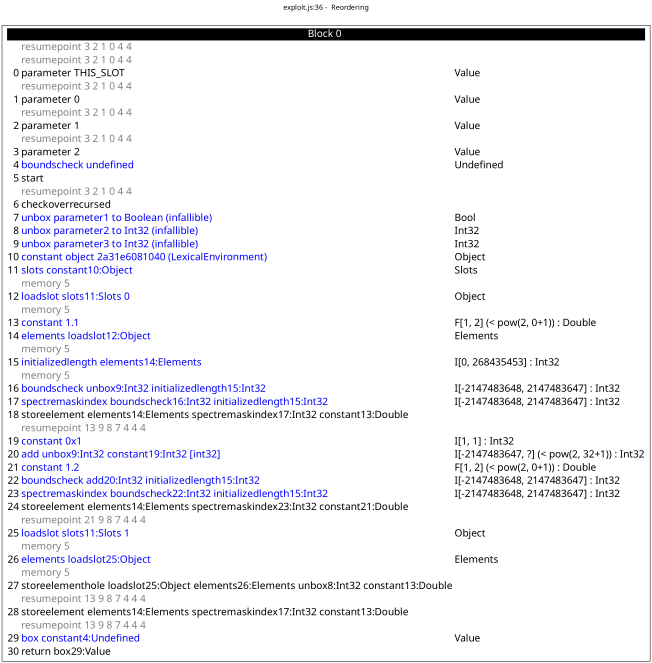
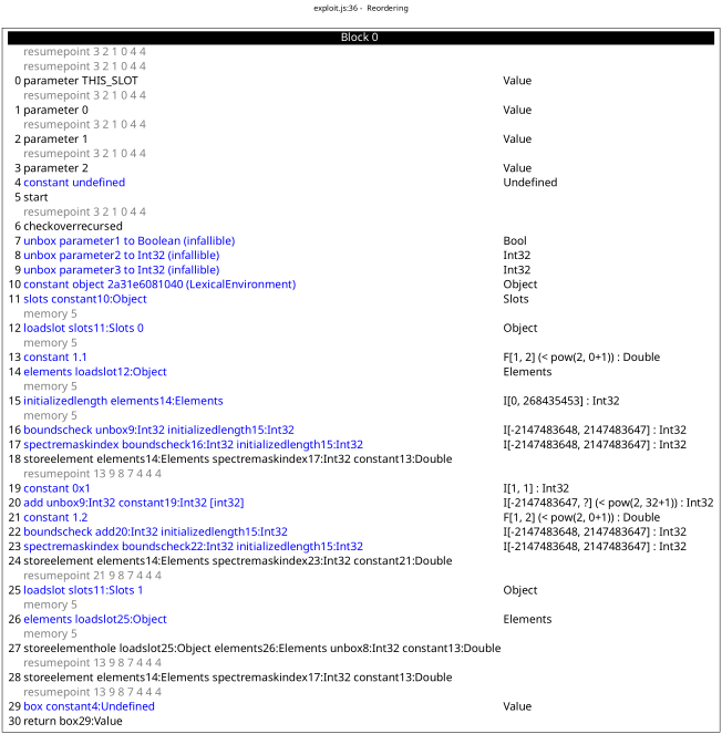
  digraph {
    label="exploit.js:36 -  Reordering"
    labelfontsize=30
    labelloc=t
    rankdir=TB
    splines=true
    fontname="Noto Sans"
-   n1 [fontname="Noto Sans" fontsize=20 label=<<table border="0" cellborder="0" cellpadding="1"><tr><td align="center" bgcolor="black" colspan="3"><font color="white">Block 0 </font></td></tr><tr><td align="left"></td><td align="left"><font color="grey50">resumepoint 3 2 1 0 4 4 </font></td><td></td></tr><tr><td align="left"></td><td align="left"><font color="grey50">resumepoint 3 2 1 0 4 4 </font></td><td></td></tr><tr><td align="right" port="i0">0</td><td align="left">parameter THIS_SLOT</td><td align="left">Value</td></tr><tr><td align="left"></td><td align="left"><font color="grey50">resumepoint 3 2 1 0 4 4 </font></td><td></td></tr><tr><td align="right" port="i1">1</td><td align="left">parameter 0</td><td align="left">Value</td></tr><tr><td align="left"></td><td align="left"><font color="grey50">resumepoint 3 2 1 0 4 4 </font></td><td></td></tr><tr><td align="right" port="i2">2</td><td align="left">parameter 1</td><td align="left">Value</td></tr><tr><td align="left"></td><td align="left"><font color="grey50">resumepoint 3 2 1 0 4 4 </font></td><td></td></tr><tr><td align="right" port="i3">3</td><td align="left">parameter 2</td><td align="left">Value</td></tr><tr><td align="right" port="i4">4</td><td align="left"><font color="blue">boundscheck undefined</font></td><td align="left">Undefined</td></tr><tr><td align="right" port="i5">5</td><td align="left">start</td></tr><tr><td align="left"></td><td align="left"><font color="grey50">resumepoint 3 2 1 0 4 4 </font></td><td></td></tr><tr><td align="right" port="i6">6</td><td align="left">checkoverrecursed</td></tr><tr><td align="right" port="i7">7</td><td align="left"><font color="blue">unbox parameter1 to Boolean (infallible)</font></td><td align="left">Bool</td></tr><tr><td align="right" port="i8">8</td><td align="left"><font color="blue">unbox parameter2 to Int32 (infallible)</font></td><td align="left">Int32</td></tr><tr><td align="right" port="i9">9</td><td align="left"><font color="blue">unbox parameter3 to Int32 (infallible)</font></td><td align="left">Int32</td></tr><tr><td align="right" port="i10">10</td><td align="left"><font color="blue">constant object 2a31e6081040 (LexicalEnvironment)</font></td><td align="left">Object</td></tr><tr><td align="right" port="i11">11</td><td align="left"><font color="blue">slots constant10:Object</font></td><td align="left">Slots</td></tr><tr><td align="left"></td><td align="left"><font color="grey50">memory 5 </font></td><td></td></tr><tr><td align="right" port="i12">12</td><td align="left"><font color="blue">loadslot slots11:Slots 0</font></td><td align="left">Object</td></tr><tr><td align="left"></td><td align="left"><font color="grey50">memory 5 </font></td><td></td></tr><tr><td align="right" port="i13">13</td><td align="left"><font color="blue">constant 1.1</font></td><td align="left">F[1, 2] (&lt; pow(2, 0+1)) : Double</td></tr><tr><td align="right" port="i14">14</td><td align="left"><font color="blue">elements loadslot12:Object</font></td><td align="left">Elements</td></tr><tr><td align="left"></td><td align="left"><font color="grey50">memory 5 </font></td><td></td></tr><tr><td align="right" port="i15">15</td><td align="left"><font color="blue">initializedlength elements14:Elements</font></td><td align="left">I[0, 268435453] : Int32</td></tr><tr><td align="left"></td><td align="left"><font color="grey50">memory 5 </font></td><td></td></tr><tr><td align="right" port="i16">16</td><td align="left"><font color="blue">boundscheck unbox9:Int32 initializedlength15:Int32</font></td><td align="left">I[-2147483648, 2147483647] : Int32</td></tr><tr><td align="right" port="i17">17</td><td align="left"><font color="blue">spectremaskindex boundscheck16:Int32 initializedlength15:Int32</font></td><td align="left">I[-2147483648, 2147483647] : Int32</td></tr><tr><td align="right" port="i18">18</td><td align="left">storeelement elements14:Elements spectremaskindex17:Int32 constant13:Double</td></tr><tr><td align="left"></td><td align="left"><font color="grey50">resumepoint 13 9 8 7 4 4 4 </font></td><td></td></tr><tr><td align="right" port="i19">19</td><td align="left"><font color="blue">constant 0x1</font></td><td align="left">I[1, 1] : Int32</td></tr><tr><td align="right" port="i20">20</td><td align="left"><font color="blue">add unbox9:Int32 constant19:Int32 [int32]</font></td><td align="left">I[-2147483647, ?] (&lt; pow(2, 32+1)) : Int32</td></tr><tr><td align="right" port="i21">21</td><td align="left"><font color="blue">constant 1.2</font></td><td align="left">F[1, 2] (&lt; pow(2, 0+1)) : Double</td></tr><tr><td align="right" port="i22">22</td><td align="left"><font color="blue">boundscheck add20:Int32 initializedlength15:Int32</font></td><td align="left">I[-2147483648, 2147483647] : Int32</td></tr><tr><td align="right" port="i23">23</td><td align="left"><font color="blue">spectremaskindex boundscheck22:Int32 initializedlength15:Int32</font></td><td align="left">I[-2147483648, 2147483647] : Int32</td></tr><tr><td align="right" port="i24">24</td><td align="left">storeelement elements14:Elements spectremaskindex23:Int32 constant21:Double</td></tr><tr><td align="left"></td><td align="left"><font color="grey50">resumepoint 21 9 8 7 4 4 4 </font></td><td></td></tr><tr><td align="right" port="i25">25</td><td align="left"><font color="blue">loadslot slots11:Slots 1</font></td><td align="left">Object</td></tr><tr><td align="left"></td><td align="left"><font color="grey50">memory 5 </font></td><td></td></tr><tr><td align="right" port="i26">26</td><td align="left"><font color="blue">elements loadslot25:Object</font></td><td align="left">Elements</td></tr><tr><td align="left"></td><td align="left"><font color="grey50">memory 5 </font></td><td></td></tr><tr><td align="right" port="i27">27</td><td align="left">storeelementhole loadslot25:Object elements26:Elements unbox8:Int32 constant13:Double</td></tr><tr><td align="left"></td><td align="left"><font color="grey50">resumepoint 13 9 8 7 4 4 4 </font></td><td></td></tr><tr><td align="right" port="i28">28</td><td align="left">storeelement elements14:Elements spectremaskindex17:Int32 constant13:Double</td></tr><tr><td align="left"></td><td align="left"><font color="grey50">resumepoint 13 9 8 7 4 4 4 </font></td><td></td></tr><tr><td align="right" port="i29">29</td><td align="left"><font color="blue">box constant4:Undefined</font></td><td align="left">Value</td></tr><tr><td align="right" port="i30">30</td><td align="left">return box29:Value</td></tr></table>> shape=box]
+   n1 [fontname="Noto Sans" fontsize=20 label=<<table border="0" cellborder="0" cellpadding="1"><tr><td align="center" bgcolor="black" colspan="3"><font color="white">Block 0 </font></td></tr><tr><td align="left"></td><td align="left"><font color="grey50">resumepoint 3 2 1 0 4 4 </font></td><td></td></tr><tr><td align="left"></td><td align="left"><font color="grey50">resumepoint 3 2 1 0 4 4 </font></td><td></td></tr><tr><td align="right" port="i0">0</td><td align="left">parameter THIS_SLOT</td><td align="left">Value</td></tr><tr><td align="left"></td><td align="left"><font color="grey50">resumepoint 3 2 1 0 4 4 </font></td><td></td></tr><tr><td align="right" port="i1">1</td><td align="left">parameter 0</td><td align="left">Value</td></tr><tr><td align="left"></td><td align="left"><font color="grey50">resumepoint 3 2 1 0 4 4 </font></td><td></td></tr><tr><td align="right" port="i2">2</td><td align="left">parameter 1</td><td align="left">Value</td></tr><tr><td align="left"></td><td align="left"><font color="grey50">resumepoint 3 2 1 0 4 4 </font></td><td></td></tr><tr><td align="right" port="i3">3</td><td align="left">parameter 2</td><td align="left">Value</td></tr><tr><td align="right" port="i4">4</td><td align="left"><font color="blue">constant undefined</font></td><td align="left">Undefined</td></tr><tr><td align="right" port="i5">5</td><td align="left">start</td></tr><tr><td align="left"></td><td align="left"><font color="grey50">resumepoint 3 2 1 0 4 4 </font></td><td></td></tr><tr><td align="right" port="i6">6</td><td align="left">checkoverrecursed</td></tr><tr><td align="right" port="i7">7</td><td align="left"><font color="blue">unbox parameter1 to Boolean (infallible)</font></td><td align="left">Bool</td></tr><tr><td align="right" port="i8">8</td><td align="left"><font color="blue">unbox parameter2 to Int32 (infallible)</font></td><td align="left">Int32</td></tr><tr><td align="right" port="i9">9</td><td align="left"><font color="blue">unbox parameter3 to Int32 (infallible)</font></td><td align="left">Int32</td></tr><tr><td align="right" port="i10">10</td><td align="left"><font color="blue">constant object 2a31e6081040 (LexicalEnvironment)</font></td><td align="left">Object</td></tr><tr><td align="right" port="i11">11</td><td align="left"><font color="blue">slots constant10:Object</font></td><td align="left">Slots</td></tr><tr><td align="left"></td><td align="left"><font color="grey50">memory 5 </font></td><td></td></tr><tr><td align="right" port="i12">12</td><td align="left"><font color="blue">loadslot slots11:Slots 0</font></td><td align="left">Object</td></tr><tr><td align="left"></td><td align="left"><font color="grey50">memory 5 </font></td><td></td></tr><tr><td align="right" port="i13">13</td><td align="left"><font color="blue">constant 1.1</font></td><td align="left">F[1, 2] (&lt; pow(2, 0+1)) : Double</td></tr><tr><td align="right" port="i14">14</td><td align="left"><font color="blue">elements loadslot12:Object</font></td><td align="left">Elements</td></tr><tr><td align="left"></td><td align="left"><font color="grey50">memory 5 </font></td><td></td></tr><tr><td align="right" port="i15">15</td><td align="left"><font color="blue">initializedlength elements14:Elements</font></td><td align="left">I[0, 268435453] : Int32</td></tr><tr><td align="left"></td><td align="left"><font color="grey50">memory 5 </font></td><td></td></tr><tr><td align="right" port="i16">16</td><td align="left"><font color="blue">boundscheck unbox9:Int32 initializedlength15:Int32</font></td><td align="left">I[-2147483648, 2147483647] : Int32</td></tr><tr><td align="right" port="i17">17</td><td align="left"><font color="blue">spectremaskindex boundscheck16:Int32 initializedlength15:Int32</font></td><td align="left">I[-2147483648, 2147483647] : Int32</td></tr><tr><td align="right" port="i18">18</td><td align="left">storeelement elements14:Elements spectremaskindex17:Int32 constant13:Double</td></tr><tr><td align="left"></td><td align="left"><font color="grey50">resumepoint 13 9 8 7 4 4 4 </font></td><td></td></tr><tr><td align="right" port="i19">19</td><td align="left"><font color="blue">constant 0x1</font></td><td align="left">I[1, 1] : Int32</td></tr><tr><td align="right" port="i20">20</td><td align="left"><font color="blue">add unbox9:Int32 constant19:Int32 [int32]</font></td><td align="left">I[-2147483647, ?] (&lt; pow(2, 32+1)) : Int32</td></tr><tr><td align="right" port="i21">21</td><td align="left"><font color="blue">constant 1.2</font></td><td align="left">F[1, 2] (&lt; pow(2, 0+1)) : Double</td></tr><tr><td align="right" port="i22">22</td><td align="left"><font color="blue">boundscheck add20:Int32 initializedlength15:Int32</font></td><td align="left">I[-2147483648, 2147483647] : Int32</td></tr><tr><td align="right" port="i23">23</td><td align="left"><font color="blue">spectremaskindex boundscheck22:Int32 initializedlength15:Int32</font></td><td align="left">I[-2147483648, 2147483647] : Int32</td></tr><tr><td align="right" port="i24">24</td><td align="left">storeelement elements14:Elements spectremaskindex23:Int32 constant21:Double</td></tr><tr><td align="left"></td><td align="left"><font color="grey50">resumepoint 21 9 8 7 4 4 4 </font></td><td></td></tr><tr><td align="right" port="i25">25</td><td align="left"><font color="blue">loadslot slots11:Slots 1</font></td><td align="left">Object</td></tr><tr><td align="left"></td><td align="left"><font color="grey50">memory 5 </font></td><td></td></tr><tr><td align="right" port="i26">26</td><td align="left"><font color="blue">elements loadslot25:Object</font></td><td align="left">Elements</td></tr><tr><td align="left"></td><td align="left"><font color="grey50">memory 5 </font></td><td></td></tr><tr><td align="right" port="i27">27</td><td align="left">storeelementhole loadslot25:Object elements26:Elements unbox8:Int32 constant13:Double</td></tr><tr><td align="left"></td><td align="left"><font color="grey50">resumepoint 13 9 8 7 4 4 4 </font></td><td></td></tr><tr><td align="right" port="i28">28</td><td align="left">storeelement elements14:Elements spectremaskindex17:Int32 constant13:Double</td></tr><tr><td align="left"></td><td align="left"><font color="grey50">resumepoint 13 9 8 7 4 4 4 </font></td><td></td></tr><tr><td align="right" port="i29">29</td><td align="left"><font color="blue">box constant4:Undefined</font></td><td align="left">Value</td></tr><tr><td align="right" port="i30">30</td><td align="left">return box29:Value</td></tr></table>> shape=box]
  }
